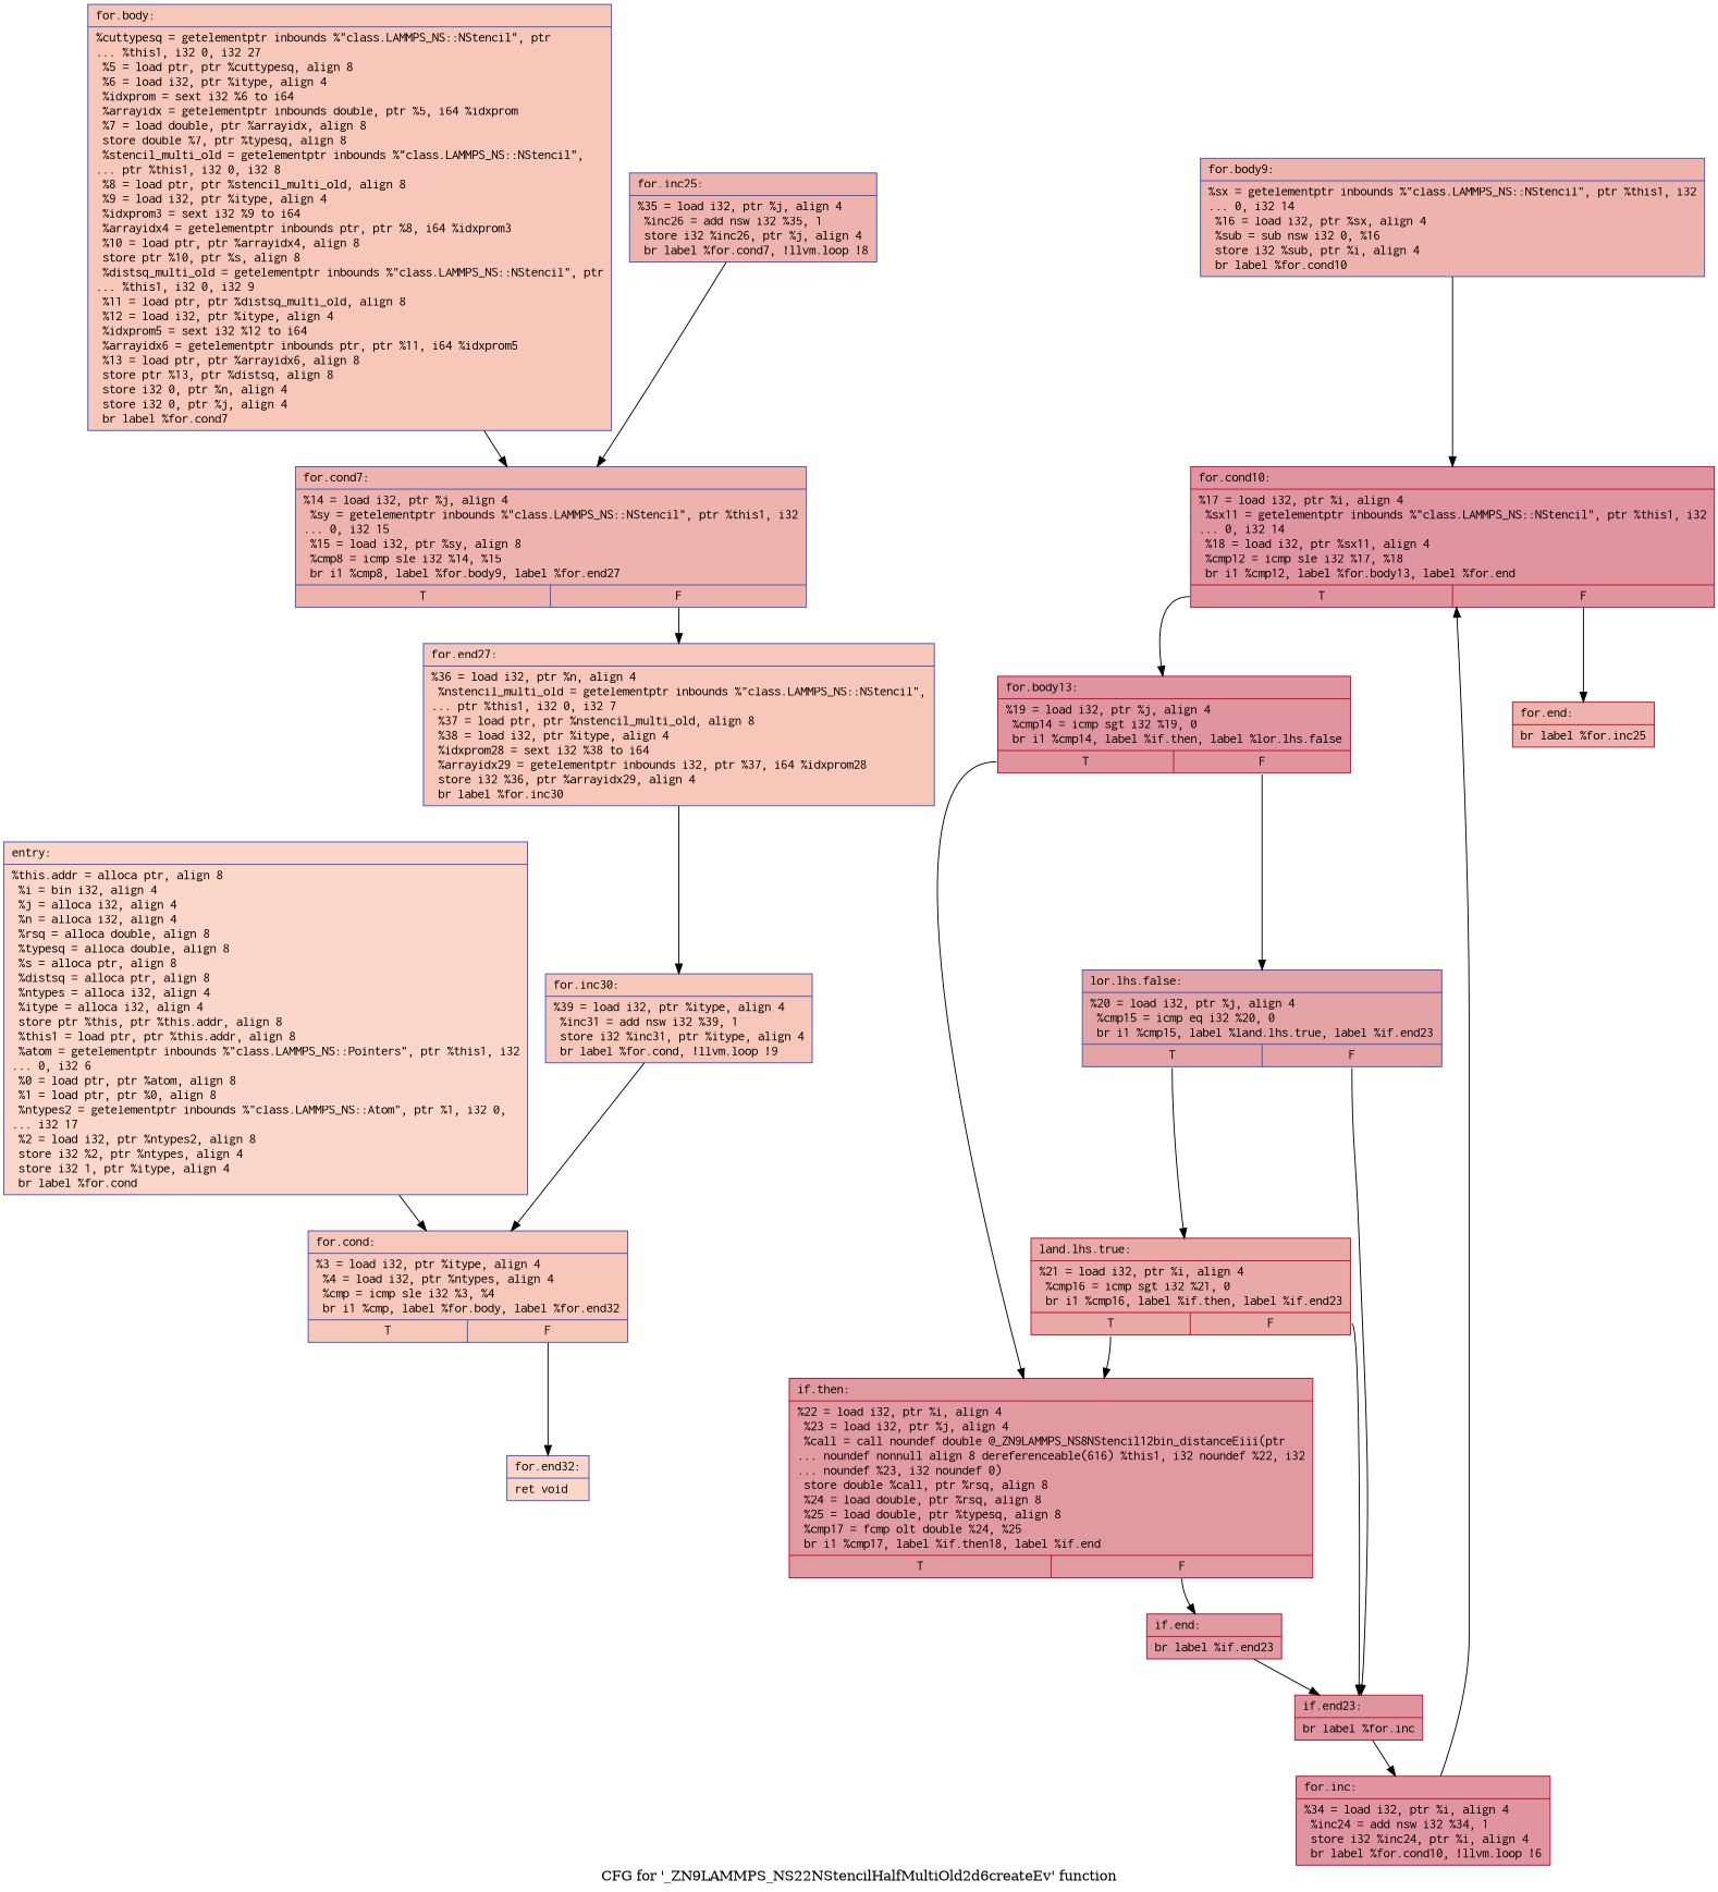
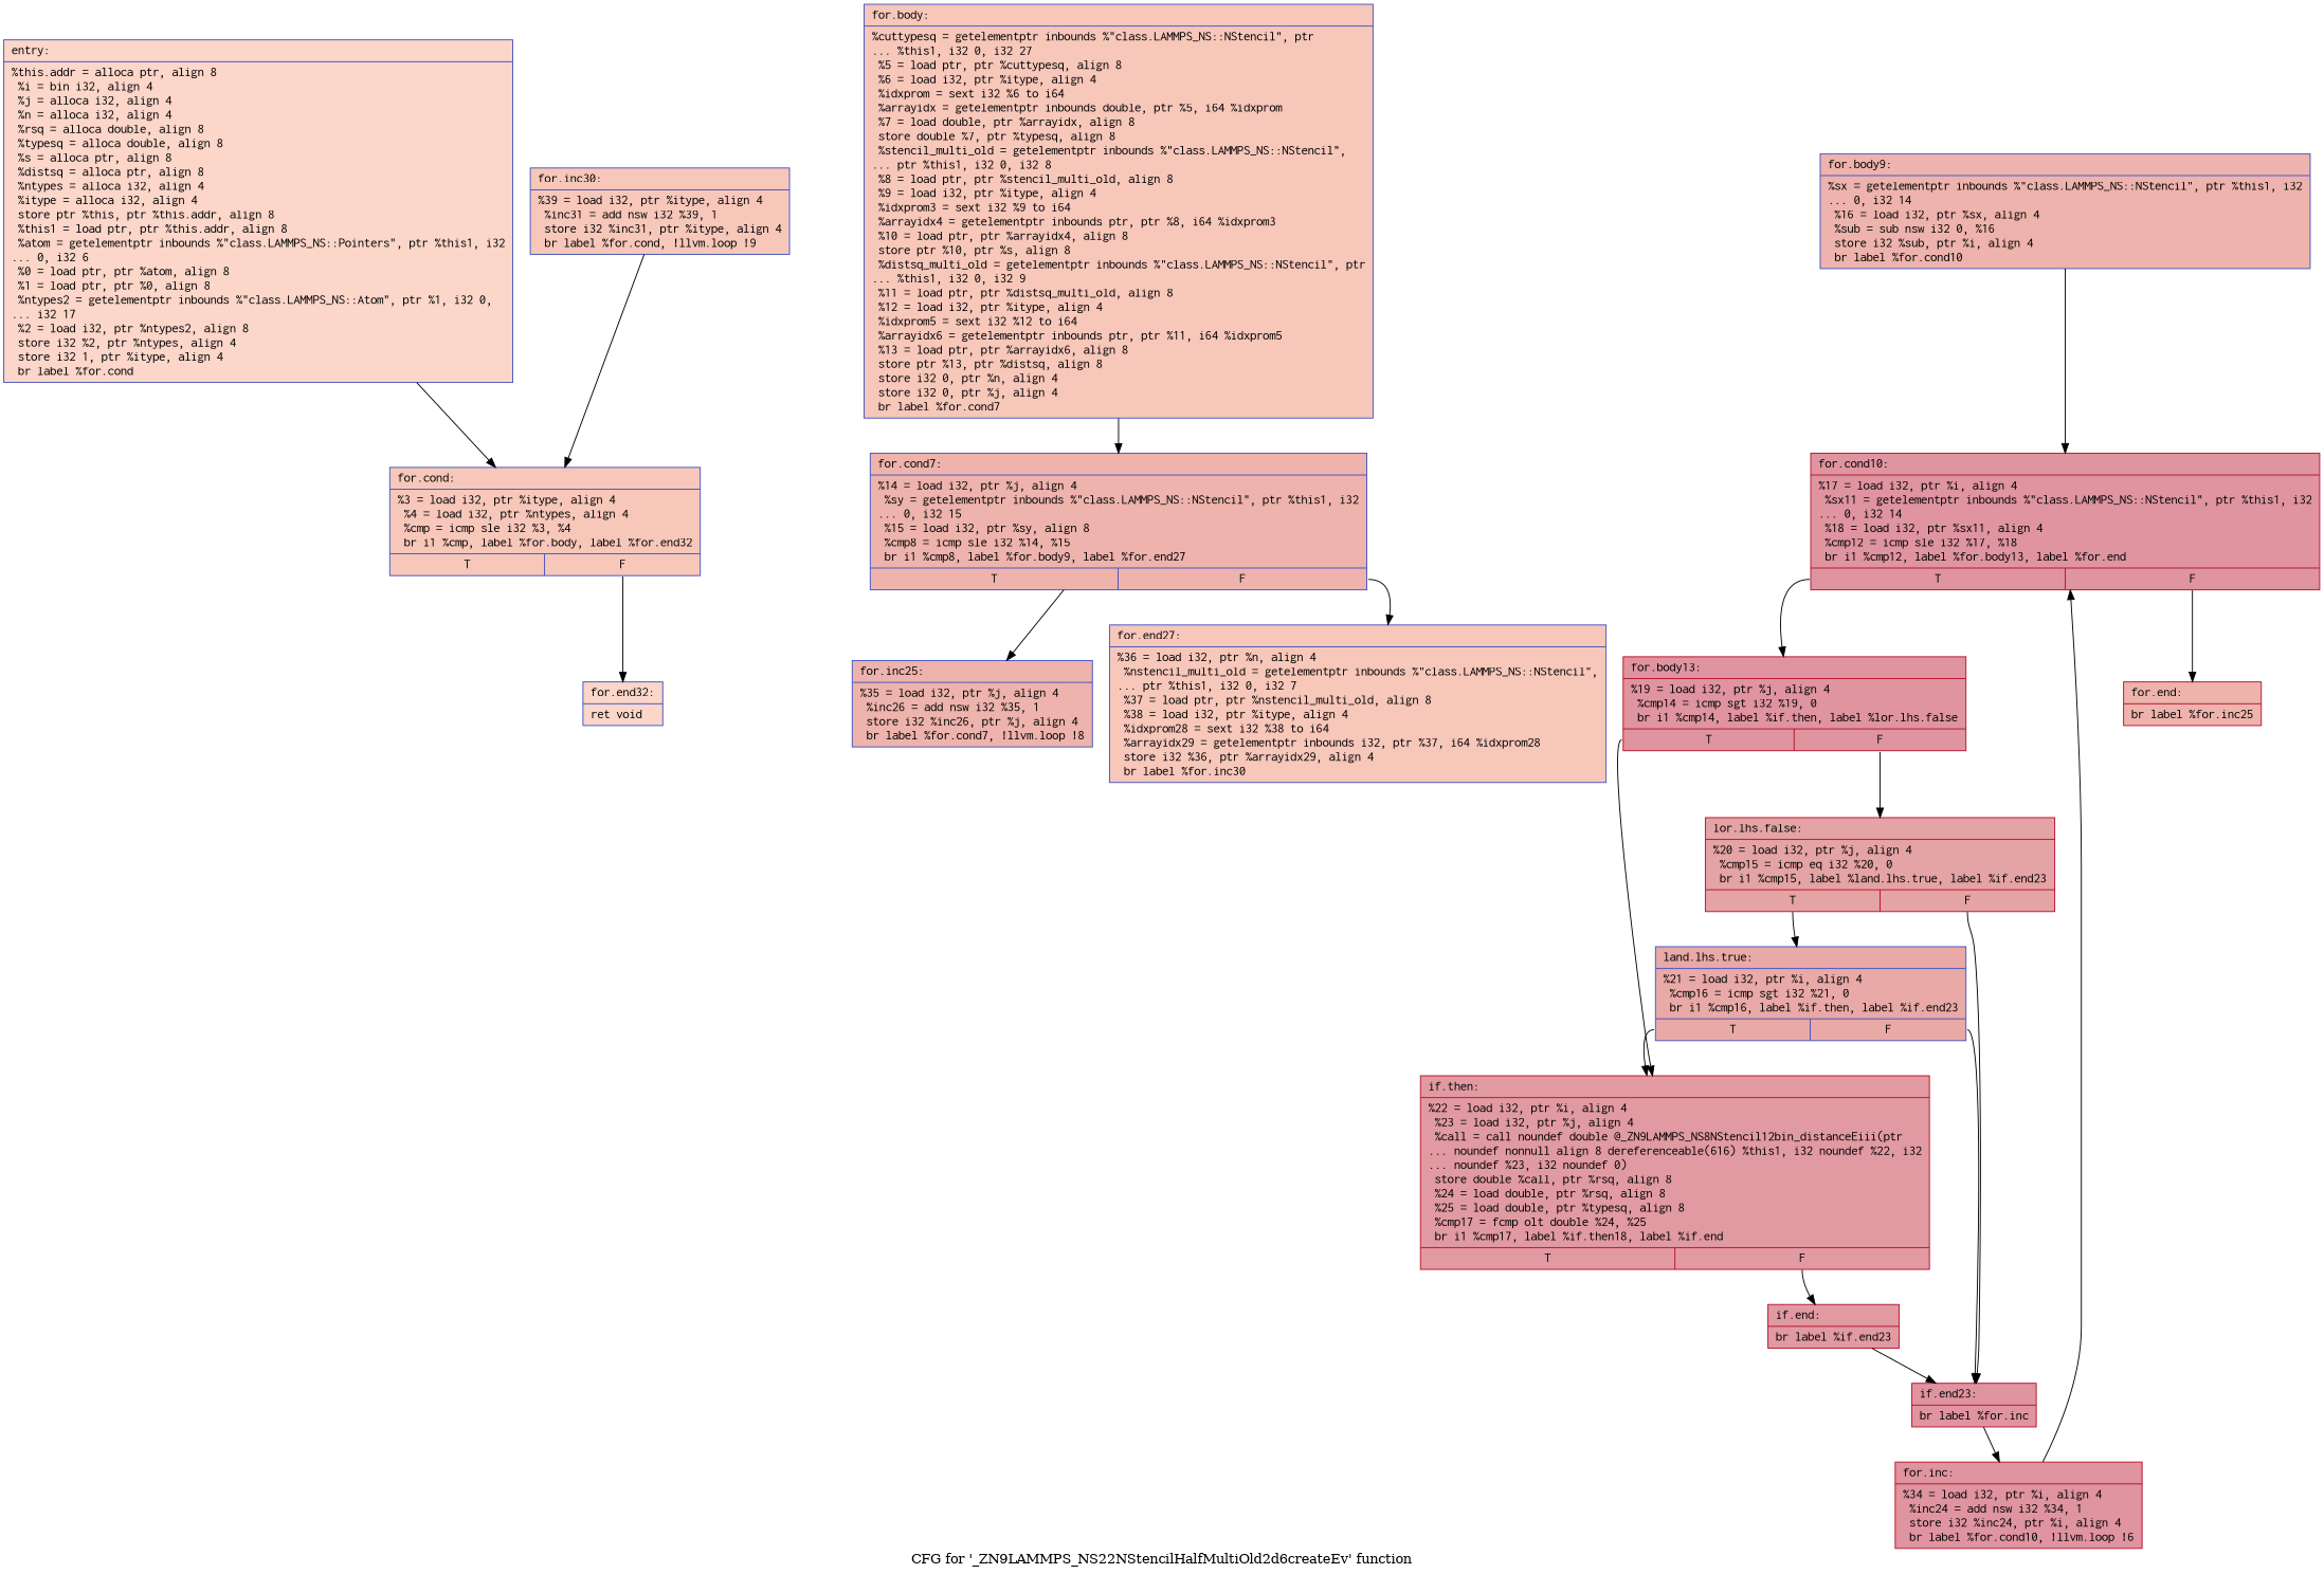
  digraph {
    label="CFG for '_ZN9LAMMPS_NS22NStencilHalfMultiOld2d6createEv' function"
    node [color="#3d50c3ff" fillcolor="#ec7f6370" fontname=Courier shape=record style=filled]
    n1 [fillcolor="#f6a38570" label="{entry:\l|  %this.addr = alloca ptr, align 8\l  %i = bin i32, align 4\l  %j = alloca i32, align 4\l  %n = alloca i32, align 4\l  %rsq = alloca double, align 8\l  %typesq = alloca double, align 8\l  %s = alloca ptr, align 8\l  %distsq = alloca ptr, align 8\l  %ntypes = alloca i32, align 4\l  %itype = alloca i32, align 4\l  store ptr %this, ptr %this.addr, align 8\l  %this1 = load ptr, ptr %this.addr, align 8\l  %atom = getelementptr inbounds %\"class.LAMMPS_NS::Pointers\", ptr %this1, i32\l... 0, i32 6\l  %0 = load ptr, ptr %atom, align 8\l  %1 = load ptr, ptr %0, align 8\l  %ntypes2 = getelementptr inbounds %\"class.LAMMPS_NS::Atom\", ptr %1, i32 0,\l... i32 17\l  %2 = load i32, ptr %ntypes2, align 8\l  store i32 %2, ptr %ntypes, align 4\l  store i32 1, ptr %itype, align 4\l  br label %for.cond\l}"]
    n2 [label="{for.cond:\l|  %3 = load i32, ptr %itype, align 4\l  %4 = load i32, ptr %ntypes, align 4\l  %cmp = icmp sle i32 %3, %4\l  br i1 %cmp, label %for.body, label %for.end32\l|{<s0>T|<s1>F}}"]
    n3 [fillcolor="#f6a38570" label="{for.end32:\l|  ret void\l}"]
    n4 [label="{for.body:\l|  %cuttypesq = getelementptr inbounds %\"class.LAMMPS_NS::NStencil\", ptr\l... %this1, i32 0, i32 27\l  %5 = load ptr, ptr %cuttypesq, align 8\l  %6 = load i32, ptr %itype, align 4\l  %idxprom = sext i32 %6 to i64\l  %arrayidx = getelementptr inbounds double, ptr %5, i64 %idxprom\l  %7 = load double, ptr %arrayidx, align 8\l  store double %7, ptr %typesq, align 8\l  %stencil_multi_old = getelementptr inbounds %\"class.LAMMPS_NS::NStencil\",\l... ptr %this1, i32 0, i32 8\l  %8 = load ptr, ptr %stencil_multi_old, align 8\l  %9 = load i32, ptr %itype, align 4\l  %idxprom3 = sext i32 %9 to i64\l  %arrayidx4 = getelementptr inbounds ptr, ptr %8, i64 %idxprom3\l  %10 = load ptr, ptr %arrayidx4, align 8\l  store ptr %10, ptr %s, align 8\l  %distsq_multi_old = getelementptr inbounds %\"class.LAMMPS_NS::NStencil\", ptr\l... %this1, i32 0, i32 9\l  %11 = load ptr, ptr %distsq_multi_old, align 8\l  %12 = load i32, ptr %itype, align 4\l  %idxprom5 = sext i32 %12 to i64\l  %arrayidx6 = getelementptr inbounds ptr, ptr %11, i64 %idxprom5\l  %13 = load ptr, ptr %arrayidx6, align 8\l  store ptr %13, ptr %distsq, align 8\l  store i32 0, ptr %n, align 4\l  store i32 0, ptr %j, align 4\l  br label %for.cond7\l}"]
    n5 [fillcolor="#d6524470" label="{for.cond7:\l|  %14 = load i32, ptr %j, align 4\l  %sy = getelementptr inbounds %\"class.LAMMPS_NS::NStencil\", ptr %this1, i32\l... 0, i32 15\l  %15 = load i32, ptr %sy, align 8\l  %cmp8 = icmp sle i32 %14, %15\l  br i1 %cmp8, label %for.body9, label %for.end27\l|{<s0>T|<s1>F}}"]
    n6 [label="{for.end27:\l|  %36 = load i32, ptr %n, align 4\l  %nstencil_multi_old = getelementptr inbounds %\"class.LAMMPS_NS::NStencil\",\l... ptr %this1, i32 0, i32 7\l  %37 = load ptr, ptr %nstencil_multi_old, align 8\l  %38 = load i32, ptr %itype, align 4\l  %idxprom28 = sext i32 %38 to i64\l  %arrayidx29 = getelementptr inbounds i32, ptr %37, i64 %idxprom28\l  store i32 %36, ptr %arrayidx29, align 4\l  br label %for.inc30\l}"]
    n7 [fillcolor="#d6524470" label="{for.body9:\l|  %sx = getelementptr inbounds %\"class.LAMMPS_NS::NStencil\", ptr %this1, i32\l... 0, i32 14\l  %16 = load i32, ptr %sx, align 4\l  %sub = sub nsw i32 0, %16\l  store i32 %sub, ptr %i, align 4\l  br label %for.cond10\l}"]
    n8 [color="#b70d28ff" fillcolor="#b70d2870" label="{for.cond10:\l|  %17 = load i32, ptr %i, align 4\l  %sx11 = getelementptr inbounds %\"class.LAMMPS_NS::NStencil\", ptr %this1, i32\l... 0, i32 14\l  %18 = load i32, ptr %sx11, align 4\l  %cmp12 = icmp sle i32 %17, %18\l  br i1 %cmp12, label %for.body13, label %for.end\l|{<s0>T|<s1>F}}"]
    n9 [label="{for.inc30:\l|  %39 = load i32, ptr %itype, align 4\l  %inc31 = add nsw i32 %39, 1\l  store i32 %inc31, ptr %itype, align 4\l  br label %for.cond, !llvm.loop !9\l}"]
    n10 [color="#b70d28ff" fillcolor="#b70d2870" label="{for.body13:\l|  %19 = load i32, ptr %j, align 4\l  %cmp14 = icmp sgt i32 %19, 0\l  br i1 %cmp14, label %if.then, label %lor.lhs.false\l|{<s0>T|<s1>F}}"]
    n11 [color="#b70d28ff" fillcolor="#d6524470" label="{for.end:\l|  br label %for.inc25\l}"]
    n12 [color="#b70d28ff" fillcolor="#bb1b2c70" label="{if.then:\l|  %22 = load i32, ptr %i, align 4\l  %23 = load i32, ptr %j, align 4\l  %call = call noundef double @_ZN9LAMMPS_NS8NStencil12bin_distanceEiii(ptr\l... noundef nonnull align 8 dereferenceable(616) %this1, i32 noundef %22, i32\l... noundef %23, i32 noundef 0)\l  store double %call, ptr %rsq, align 8\l  %24 = load double, ptr %rsq, align 8\l  %25 = load double, ptr %typesq, align 8\l  %cmp17 = fcmp olt double %24, %25\l  br i1 %cmp17, label %if.then18, label %if.end\l|{<s0>T|<s1>F}}"]
-   n13 [fillcolor="#c32e3170" label="{lor.lhs.false:\l|  %20 = load i32, ptr %j, align 4\l  %cmp15 = icmp eq i32 %20, 0\l  br i1 %cmp15, label %land.lhs.true, label %if.end23\l|{<s0>T|<s1>F}}"]
+   n13 [color="#b70d28ff" fillcolor="#c32e3170" label="{lor.lhs.false:\l|  %20 = load i32, ptr %j, align 4\l  %cmp15 = icmp eq i32 %20, 0\l  br i1 %cmp15, label %land.lhs.true, label %if.end23\l|{<s0>T|<s1>F}}"]
    n14 [color="#b70d28ff" fillcolor="#bb1b2c70" label="{if.end:\l|  br label %if.end23\l}"]
-   n15 [color="#b70d28ff" fillcolor="#ca3b3770" label="{land.lhs.true:\l|  %21 = load i32, ptr %i, align 4\l  %cmp16 = icmp sgt i32 %21, 0\l  br i1 %cmp16, label %if.then, label %if.end23\l|{<s0>T|<s1>F}}"]
+   n15 [fillcolor="#ca3b3770" label="{land.lhs.true:\l|  %21 = load i32, ptr %i, align 4\l  %cmp16 = icmp sgt i32 %21, 0\l  br i1 %cmp16, label %if.then, label %if.end23\l|{<s0>T|<s1>F}}"]
    n16 [color="#b70d28ff" fillcolor="#b70d2870" label="{if.end23:\l|  br label %for.inc\l}"]
    n17 [fillcolor="#d6524470" label="{for.inc25:\l|  %35 = load i32, ptr %j, align 4\l  %inc26 = add nsw i32 %35, 1\l  store i32 %inc26, ptr %j, align 4\l  br label %for.cond7, !llvm.loop !8\l}"]
    n18 [color="#b70d28ff" fillcolor="#b70d2870" label="{for.inc:\l|  %34 = load i32, ptr %i, align 4\l  %inc24 = add nsw i32 %34, 1\l  store i32 %inc24, ptr %i, align 4\l  br label %for.cond10, !llvm.loop !6\l}"]
    n1 -> n2
    n2 -> n3 [tailport=s1]
    n4 -> n5
    n5 -> n6 [tailport=s1]
-   n6 -> n9
    n7 -> n8
    n8 -> n10 [tailport=s0]
    n8 -> n11 [tailport=s1]
    n9 -> n2
    n10 -> n12 [tailport=s0]
    n10 -> n13 [tailport=s1]
    n12 -> n14 [tailport=s1]
    n13 -> n15 [tailport=s0]
    n13 -> n16 [tailport=s1]
    n14 -> n16
    n15 -> n12 [tailport=s0]
    n15 -> n16 [tailport=s1]
    n16 -> n18
-   n17 -> n5
+   n5 -> n17
    n18 -> n8
  }
